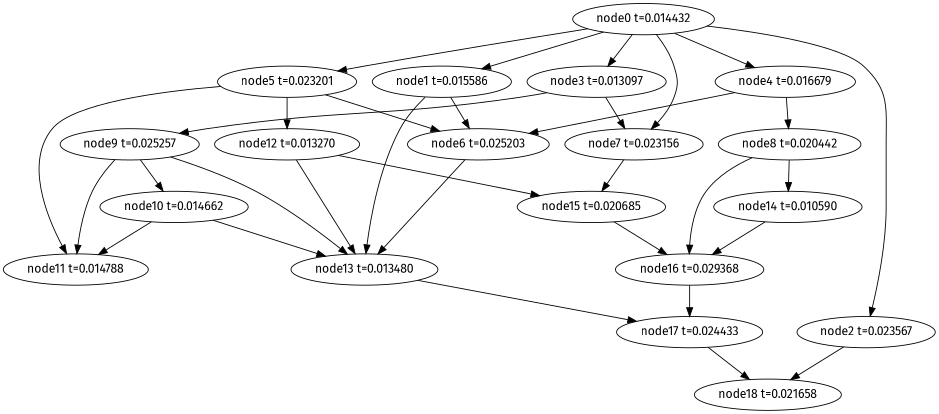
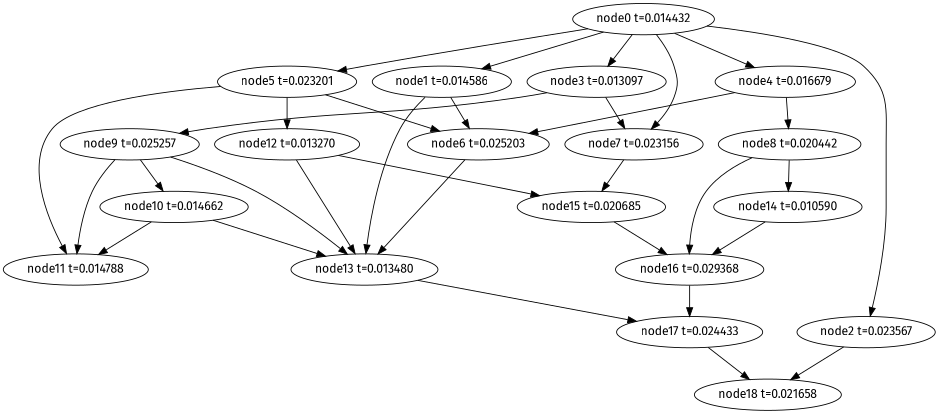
  digraph {
    fontname="Fira Sans"
    node [fontname="Fira Sans"]
    edge [fontname="Fira Sans"]
    n1 [label="node18 t=0.021658"]
    n2 [label="node17 t=0.024433"]
    n3 [label="node16 t=0.029368"]
    n4 [label="node15 t=0.020685"]
    n5 [label="node14 t=0.010590"]
    n6 [label="node13 t=0.013480"]
    n7 [label="node12 t=0.013270"]
    n8 [label="node11 t=0.014788"]
    n9 [label="node10 t=0.014662"]
    n10 [label="node9 t=0.025257"]
    n11 [label="node8 t=0.020442"]
    n12 [label="node7 t=0.023156"]
    n13 [label="node6 t=0.025203"]
    n14 [label="node5 t=0.023201"]
    n15 [label="node4 t=0.016679"]
    n16 [label="node3 t=0.013097"]
    n17 [label="node2 t=0.023567"]
-   n18 [label="node1 t=0.015586"]
+   n18 [label="node1 t=0.014586"]
    n19 [label="node0 t=0.014432"]
    n2 -> n1
    n3 -> n2
    n4 -> n3
    n5 -> n3
    n6 -> n2
    n7 -> n4
    n7 -> n6
    n9 -> n6
    n9 -> n8
    n10 -> n6
    n10 -> n8
    n10 -> n9
    n11 -> n3
    n11 -> n5
    n12 -> n4
    n13 -> n6
    n14 -> n7
    n14 -> n8
    n14 -> n13
    n15 -> n11
    n15 -> n13
    n16 -> n10
    n16 -> n12
    n17 -> n1
    n18 -> n6
    n18 -> n13
    n19 -> n12
    n19 -> n14
    n19 -> n15
    n19 -> n16
    n19 -> n17
    n19 -> n18
  }
